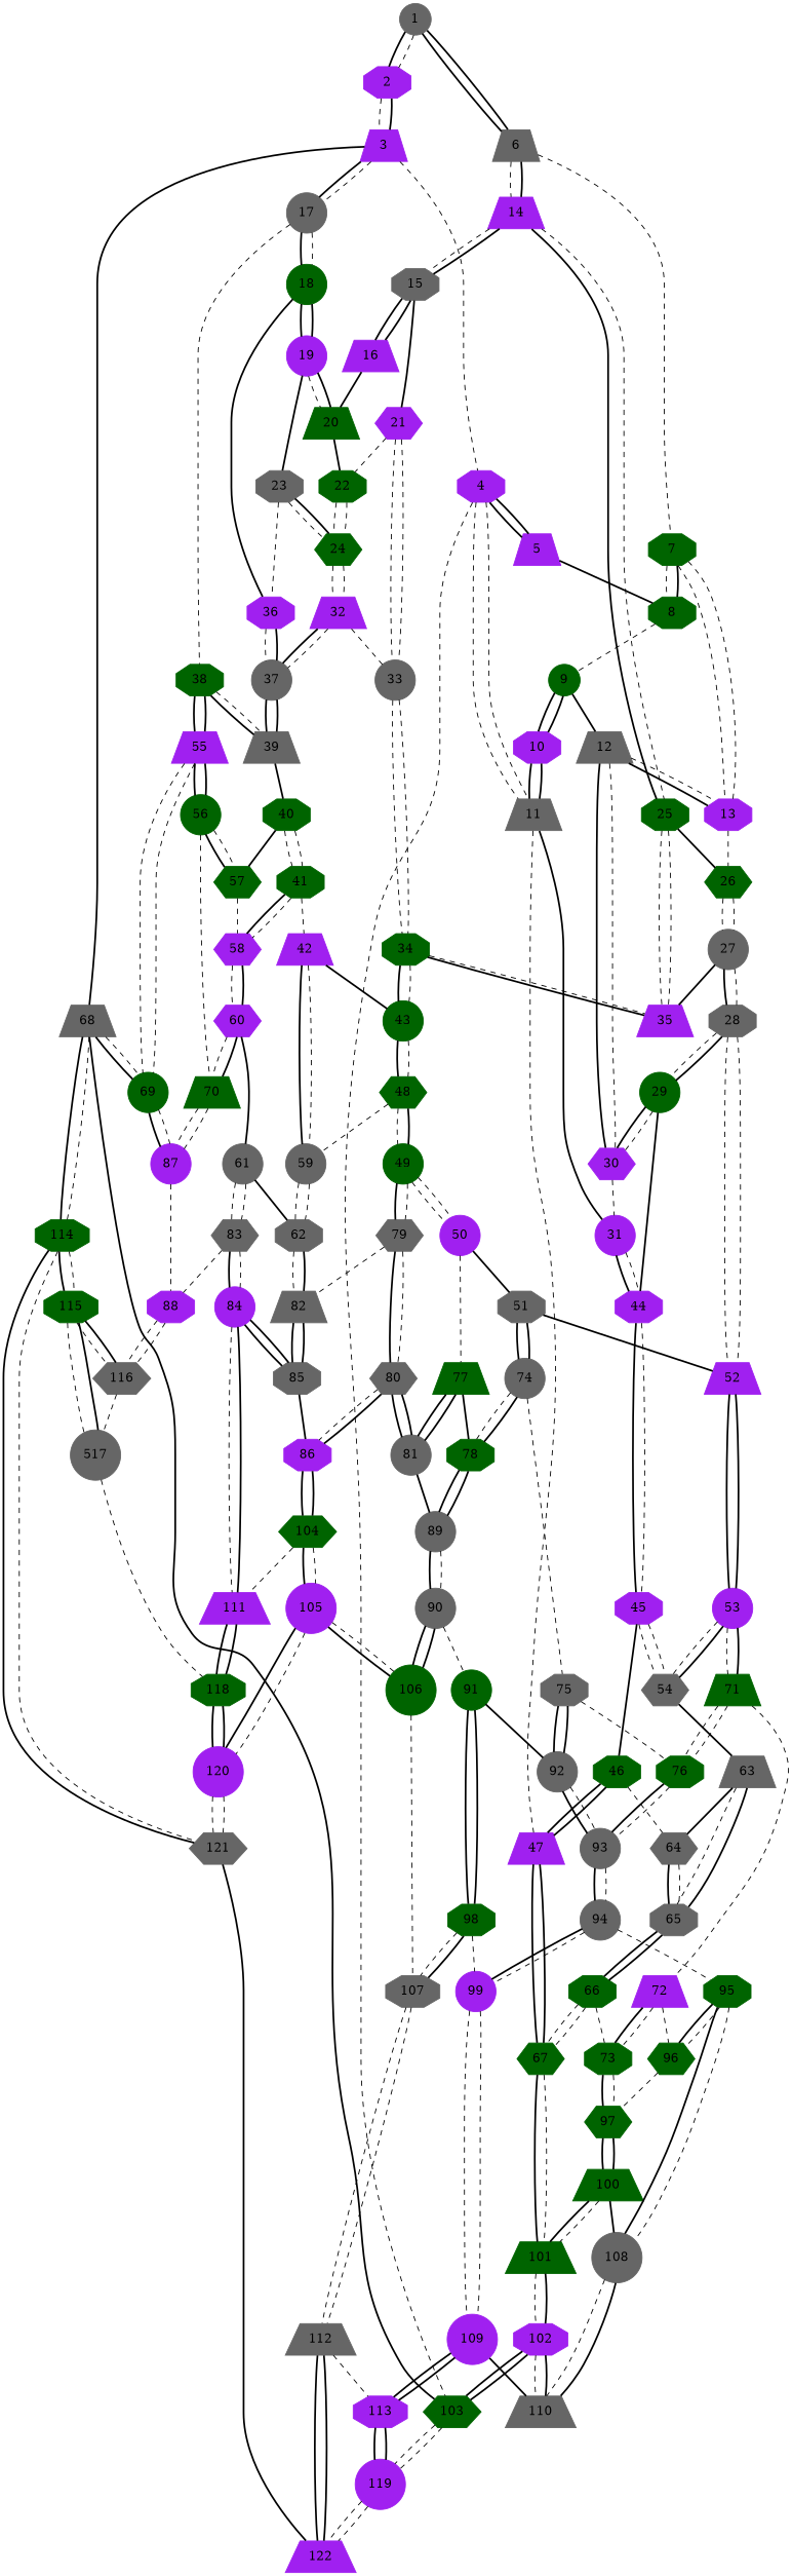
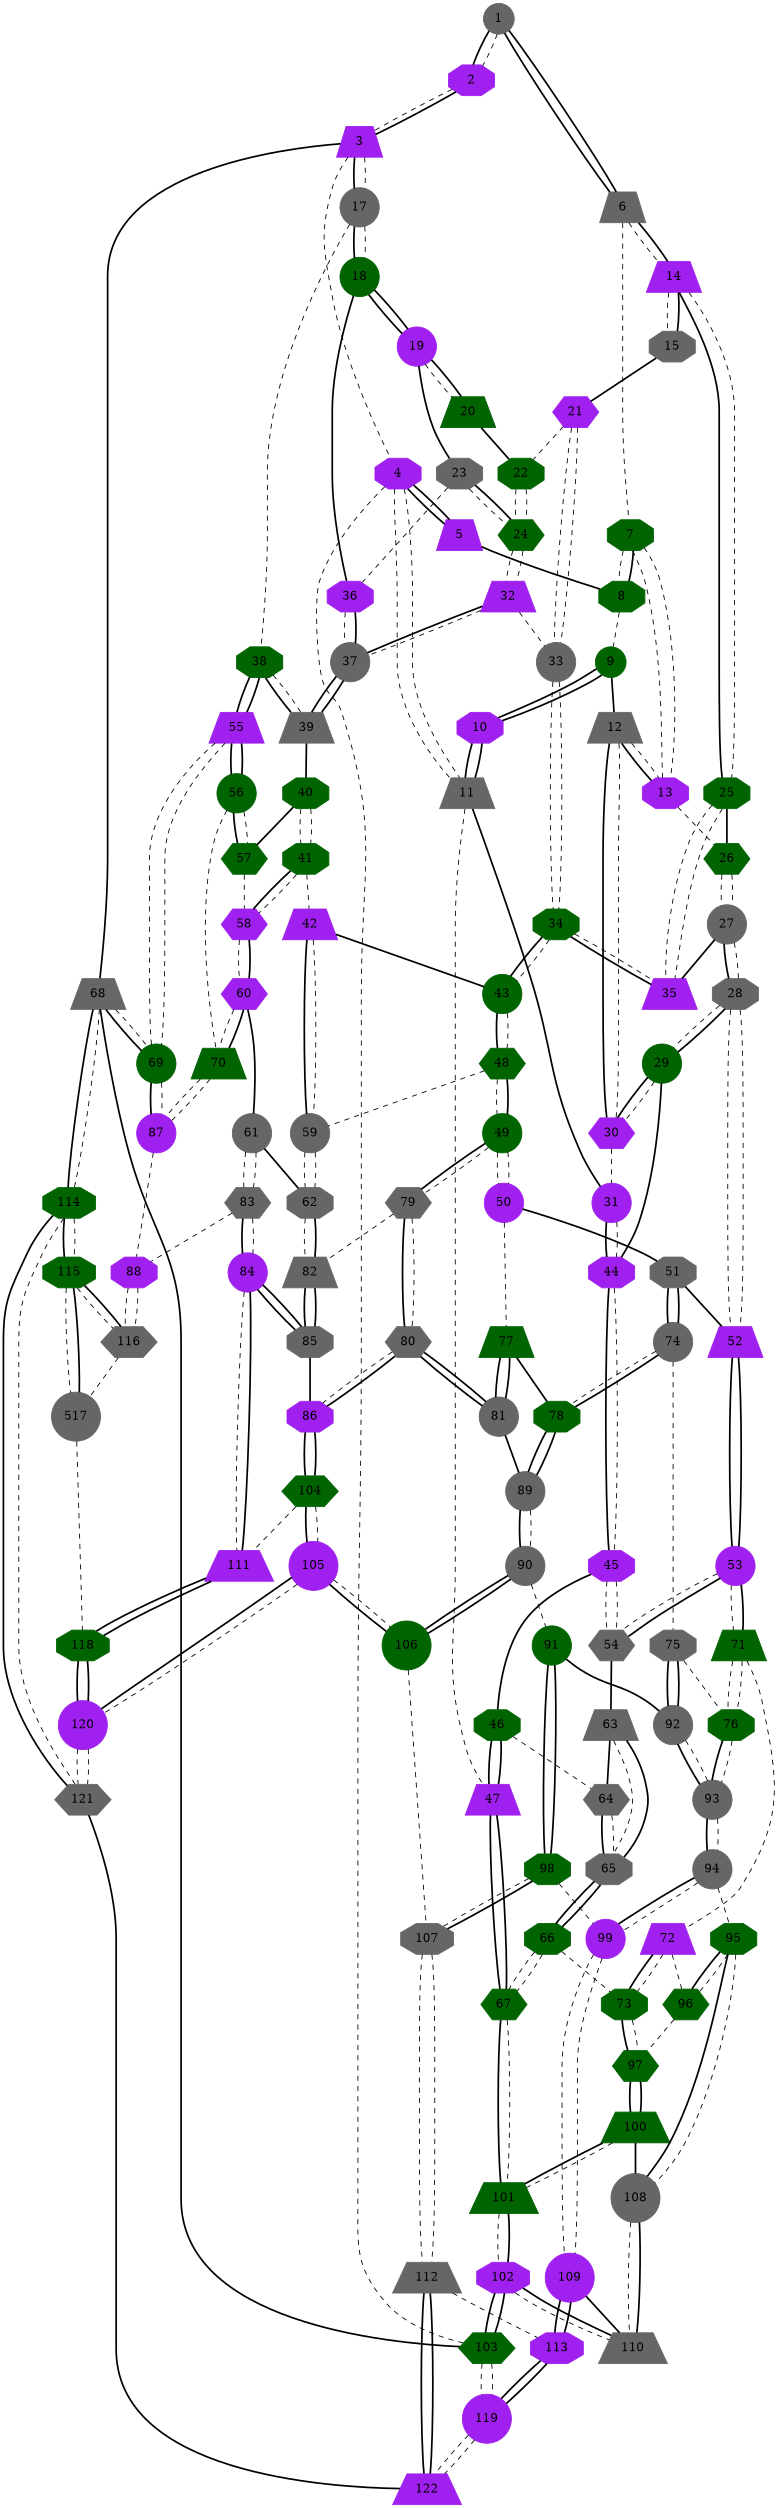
  graph {
    node [color=darkgreen shape=octagon style=filled]
    edge [style=bold]
    1 [color=gray40 shape=circle]
    2 [color=purple]
    6 [color=gray40 shape=trapezium]
    3 [color=purple shape=trapezium]
    7
    14 [color=purple shape=trapezium]
    4 [color=purple]
    17 [color=gray40 shape=circle]
    68 [color=gray40 shape=trapezium]
    5 [color=purple shape=trapezium]
    11 [color=gray40 shape=trapezium]
    103 [shape=hexagon]
    18 [shape=circle]
    38
    69 [shape=circle]
    114
    8
    31 [color=purple shape=circle]
    47 [color=purple shape=trapezium]
    119 [color=purple shape=circle]
    9 [shape=circle]
    13 [color=purple]
    15 [color=gray40]
    25
    26 [shape=hexagon]
    10 [color=purple]
    12 [color=gray40 shape=trapezium]
    30 [color=purple shape=hexagon]
    44 [color=purple]
    67 [shape=hexagon]
    27 [color=gray40 shape=circle]
-   16 [color=purple shape=trapezium]
    21 [color=purple shape=hexagon]
    35 [color=purple shape=trapezium]
    20 [shape=trapezium]
    22
    33 [color=gray40 shape=circle]
    19 [color=purple shape=circle]
    36 [color=purple]
    39 [color=gray40 shape=trapezium]
    55 [color=purple shape=trapezium]
    23 [color=gray40]
    37 [color=gray40 shape=circle]
    24 [shape=hexagon]
    34
    32 [color=purple shape=trapezium]
    28 [color=gray40]
    29 [shape=circle]
    52 [color=purple shape=trapezium]
    53 [color=purple shape=circle]
    45 [color=purple]
    43 [shape=circle]
    48 [shape=hexagon]
    40
    56 [shape=circle]
    41
    57 [shape=hexagon]
    42 [color=purple shape=trapezium]
    58 [color=purple shape=hexagon]
    59 [color=gray40 shape=circle]
    60 [color=purple shape=hexagon]
    62 [color=gray40]
    49 [shape=circle]
    46
    54 [color=gray40 shape=hexagon]
    64 [color=gray40 shape=hexagon]
    63 [color=gray40 shape=trapezium]
    65 [color=gray40]
    101 [shape=trapezium]
    50 [color=purple shape=circle]
    79 [color=gray40 shape=hexagon]
    51 [color=gray40]
    77 [shape=trapezium]
    82 [color=gray40 shape=trapezium]
    80 [color=gray40 shape=hexagon]
    74 [color=gray40 shape=circle]
    78
    81 [color=gray40 shape=circle]
    75 [color=gray40]
    71 [shape=trapezium]
    72 [color=purple shape=trapezium]
    76
    70 [shape=trapezium]
    87 [color=purple shape=circle]
    61 [color=gray40 shape=circle]
    83 [color=gray40 shape=hexagon]
    84 [color=purple shape=circle]
    88 [color=purple]
    85 [color=gray40]
    66
    73
    97 [shape=hexagon]
    102 [color=purple]
    115
    121 [color=gray40 shape=hexagon]
    96 [shape=hexagon]
    93 [color=gray40 shape=circle]
    100 [shape=trapezium]
    92 [color=gray40 shape=circle]
    89 [color=gray40 shape=circle]
    94 [color=gray40 shape=circle]
    90 [color=gray40 shape=circle]
    86 [color=purple]
    104 [shape=hexagon]
    111 [color=purple shape=trapezium]
    116 [color=gray40 shape=hexagon]
    118
    105 [color=purple shape=circle]
    n109 [color=gray40 label=517 shape=circle]
    91 [shape=circle]
    106 [shape=circle]
    98
    107 [color=gray40]
    99 [color=purple shape=circle]
    95
    108 [color=gray40 shape=circle]
    109 [color=purple shape=circle]
    110 [color=gray40 shape=trapezium]
    112 [color=gray40 shape=trapezium]
    113 [color=purple]
    122 [color=purple shape=trapezium]
    120 [color=purple shape=circle]
    1 -- 2
    1 -- 2 [style=dashed]
    1 -- 6
    1 -- 6
    2 -- 3 [style=dashed]
    2 -- 3
    6 -- 7 [style=dashed]
    6 -- 14 [style=dashed]
    6 -- 14
    3 -- 4 [style=dashed]
    3 -- 17
    3 -- 17 [style=dashed]
    3 -- 68
    7 -- 8 [style=dashed]
    7 -- 8
    7 -- 13 [style=dashed]
    7 -- 13 [style=dashed]
    14 -- 15 [style=dashed]
    14 -- 15
    14 -- 25
    14 -- 25 [style=dashed]
    4 -- 5
    4 -- 5
    4 -- 11 [style=dashed]
    4 -- 11 [style=dashed]
    4 -- 103 [style=dashed]
    17 -- 18
    17 -- 18 [style=dashed]
    17 -- 38 [style=dashed]
    68 -- 103
    68 -- 69
    68 -- 69 [style=dashed]
    68 -- 114
    68 -- 114 [style=dashed]
    5 -- 8
    11 -- 31
    11 -- 47 [style=dashed]
    103 -- 119 [style=dashed]
    103 -- 119 [style=dashed]
    18 -- 19
    18 -- 19
    18 -- 36
    38 -- 39
    38 -- 39 [style=dashed]
    38 -- 55
    38 -- 55
    69 -- 87
    69 -- 87 [style=dashed]
    114 -- 115
    114 -- 115 [style=dashed]
    114 -- 121
    114 -- 121 [style=dashed]
    8 -- 9 [style=dashed]
    31 -- 44
    31 -- 44 [style=dashed]
    47 -- 67
    47 -- 67
    119 -- 122 [style=dashed]
    119 -- 122 [style=dashed]
    9 -- 10
    9 -- 10
    9 -- 12
    13 -- 26 [style=dashed]
-   15 -- 16
-   15 -- 16
    15 -- 21
    25 -- 26
    25 -- 35 [style=dashed]
    25 -- 35 [style=dashed]
    26 -- 27 [style=dashed]
    26 -- 27 [style=dashed]
    10 -- 11
    10 -- 11
    12 -- 13
    12 -- 13 [style=dashed]
    12 -- 30
    12 -- 30 [style=dashed]
    30 -- 31 [style=dashed]
    44 -- 45
    44 -- 45 [style=dashed]
    67 -- 101
    67 -- 101 [style=dashed]
    27 -- 35
    27 -- 28
    27 -- 28 [style=dashed]
-   16 -- 20
    21 -- 22 [style=dashed]
    21 -- 33 [style=dashed]
    21 -- 33 [style=dashed]
    20 -- 22
    22 -- 24 [style=dashed]
    22 -- 24 [style=dashed]
    33 -- 34 [style=dashed]
    33 -- 34 [style=dashed]
    19 -- 20 [style=dashed]
    19 -- 20
    19 -- 23
    36 -- 37 [style=dashed]
    36 -- 37
    39 -- 40
    55 -- 69 [style=dashed]
    55 -- 69 [style=dashed]
    55 -- 56
    55 -- 56
    23 -- 36 [style=dashed]
    23 -- 24 [style=dashed]
    23 -- 24
    37 -- 39
    37 -- 39
    24 -- 32 [style=dashed]
    24 -- 32 [style=dashed]
    34 -- 35
    34 -- 35 [style=dashed]
    34 -- 43
    34 -- 43 [style=dashed]
    32 -- 33 [style=dashed]
    32 -- 37
    32 -- 37 [style=dashed]
    28 -- 29 [style=dashed]
    28 -- 29
    28 -- 52 [style=dashed]
    28 -- 52 [style=dashed]
    29 -- 30
    29 -- 30 [style=dashed]
    29 -- 44
    52 -- 53
    52 -- 53
    53 -- 54 [style=dashed]
    53 -- 54
    53 -- 71 [style=dashed]
    53 -- 71
    45 -- 46
    45 -- 54 [style=dashed]
    45 -- 54 [style=dashed]
    43 -- 48
    43 -- 48 [style=dashed]
    48 -- 59 [style=dashed]
    48 -- 49 [style=dashed]
    48 -- 49
    40 -- 41 [style=dashed]
    40 -- 41 [style=dashed]
    40 -- 57
    56 -- 57
    56 -- 57 [style=dashed]
    56 -- 70 [style=dashed]
    41 -- 42 [style=dashed]
    41 -- 58
    41 -- 58 [style=dashed]
    57 -- 58 [style=dashed]
    42 -- 43
    42 -- 59
    42 -- 59 [style=dashed]
    58 -- 60 [style=dashed]
    58 -- 60
    59 -- 62 [style=dashed]
    59 -- 62 [style=dashed]
    60 -- 70 [style=dashed]
    60 -- 70
    60 -- 61
    62 -- 82 [style=dashed]
    62 -- 82
    49 -- 50 [style=dashed]
    49 -- 50 [style=dashed]
    49 -- 79
    49 -- 79 [style=dashed]
    46 -- 47
    46 -- 47
    46 -- 64 [style=dashed]
    54 -- 63
    64 -- 65
    64 -- 65 [style=dashed]
    63 -- 64
    63 -- 65 [style=dashed]
    63 -- 65
    65 -- 66
    65 -- 66
    101 -- 102 [style=dashed]
    101 -- 102
    50 -- 51
    50 -- 77 [style=dashed]
    79 -- 82 [style=dashed]
    79 -- 80
    79 -- 80 [style=dashed]
    51 -- 52
    51 -- 74
    51 -- 74
    77 -- 78
    77 -- 81
    77 -- 81
    82 -- 85
    82 -- 85
    80 -- 81
    80 -- 81
    80 -- 86 [style=dashed]
    80 -- 86
    74 -- 78 [style=dashed]
    74 -- 78
    74 -- 75 [style=dashed]
    78 -- 89
    78 -- 89
    81 -- 89
    75 -- 76 [style=dashed]
    75 -- 92
    75 -- 92
    71 -- 72 [style=dashed]
    71 -- 76 [style=dashed]
    71 -- 76 [style=dashed]
    72 -- 73
    72 -- 73 [style=dashed]
    72 -- 96 [style=dashed]
    76 -- 93
    76 -- 93 [style=dashed]
    70 -- 87 [style=dashed]
    70 -- 87 [style=dashed]
    87 -- 88 [style=dashed]
    61 -- 62
    61 -- 83 [style=dashed]
    61 -- 83 [style=dashed]
    83 -- 84
    83 -- 84 [style=dashed]
    83 -- 88 [style=dashed]
    84 -- 85
    84 -- 85
    84 -- 111 [style=dashed]
    84 -- 111
    88 -- 116 [style=dashed]
    88 -- 116 [style=dashed]
    85 -- 86
    66 -- 67 [style=dashed]
    66 -- 67 [style=dashed]
    66 -- 73 [style=dashed]
    73 -- 97
    73 -- 97 [style=dashed]
    97 -- 100
    97 -- 100
    102 -- 103
    102 -- 103
    102 -- 110 [style=dashed]
    102 -- 110
    115 -- 116 [style=dashed]
    115 -- 116
    115 -- n109 [style=dashed]
    115 -- n109
    121 -- 122
    96 -- 97 [style=dashed]
    93 -- 94
    93 -- 94 [style=dashed]
    100 -- 101
    100 -- 101 [style=dashed]
    100 -- 108
    92 -- 93
    92 -- 93 [style=dashed]
    89 -- 90
    89 -- 90 [style=dashed]
    94 -- 99
    94 -- 99 [style=dashed]
    94 -- 95 [style=dashed]
    90 -- 91 [style=dashed]
    90 -- 106
    90 -- 106
    86 -- 104
    86 -- 104
    104 -- 111 [style=dashed]
    104 -- 105
    104 -- 105 [style=dashed]
    111 -- 118
    111 -- 118
    116 -- n109 [style=dashed]
    118 -- 120
    118 -- 120
    105 -- 106
    105 -- 106 [style=dashed]
    105 -- 120
    105 -- 120 [style=dashed]
    n109 -- 118 [style=dashed]
    91 -- 92
    91 -- 98
    91 -- 98
    106 -- 107 [style=dashed]
    98 -- 107 [style=dashed]
    98 -- 107
    98 -- 99 [style=dashed]
    107 -- 112 [style=dashed]
    107 -- 112 [style=dashed]
    99 -- 109 [style=dashed]
    99 -- 109 [style=dashed]
    95 -- 96
    95 -- 96 [style=dashed]
    95 -- 108
    95 -- 108 [style=dashed]
    108 -- 110 [style=dashed]
    108 -- 110
    109 -- 110
    109 -- 113
    109 -- 113
    112 -- 113 [style=dashed]
    112 -- 122
    112 -- 122
    113 -- 119
    113 -- 119
    120 -- 121 [style=dashed]
    120 -- 121 [style=dashed]
  }
